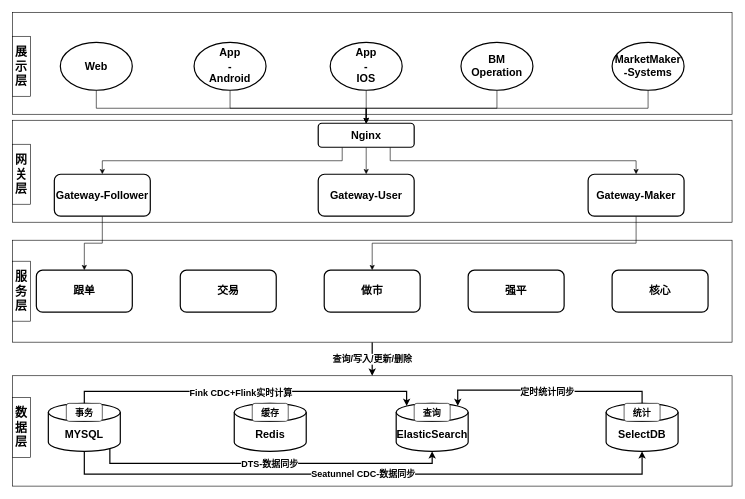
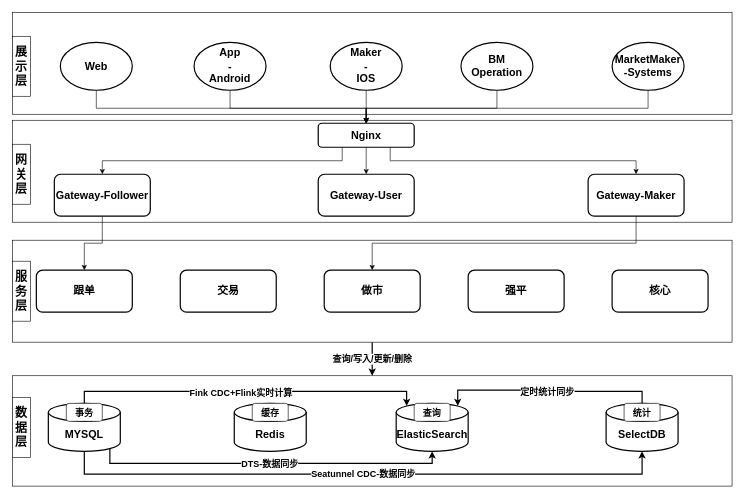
  <mxCell id="0" />
  <mxCell id="1" parent="0" />
  <mxCell id="2" value="" style="rounded=0;whiteSpace=wrap;html=1;" vertex="1" parent="1"><mxGeometry x="20" y="20" width="1200" height="170" as="geometry" /></mxCell>
  <mxCell id="3" value="" style="rounded=0;whiteSpace=wrap;html=1;" vertex="1" parent="1"><mxGeometry x="20" y="626" width="1200" height="184" as="geometry" /></mxCell>
  <mxCell id="4" value="查询/写入/更新/删除" style="edgeStyle=orthogonalEdgeStyle;rounded=0;orthogonalLoop=1;jettySize=auto;html=1;exitX=0.5;exitY=1;exitDx=0;exitDy=0;entryX=0.5;entryY=0;entryDx=0;entryDy=0;fontSize=15;fontStyle=1;strokeWidth=2;" edge="1" parent="1" source="5" target="3"><mxGeometry relative="1" as="geometry" /></mxCell>
  <mxCell id="5" value="" style="rounded=0;whiteSpace=wrap;html=1;" vertex="1" parent="1"><mxGeometry x="20" y="400" width="1200" height="170" as="geometry" /></mxCell>
  <mxCell id="6" value="跟单" style="rounded=1;whiteSpace=wrap;html=1;strokeWidth=2;fontSize=18;fontStyle=1" vertex="1" parent="1"><mxGeometry x="60" y="450" width="160" height="70" as="geometry" /></mxCell>
  <mxCell id="7" value="交易" style="rounded=1;whiteSpace=wrap;html=1;strokeWidth=2;fontSize=18;fontStyle=1" vertex="1" parent="1"><mxGeometry x="300" y="450" width="160" height="70" as="geometry" /></mxCell>
  <mxCell id="8" value="核心" style="rounded=1;whiteSpace=wrap;html=1;strokeWidth=2;fontSize=18;fontStyle=1" vertex="1" parent="1"><mxGeometry x="1020" y="450" width="160" height="70" as="geometry" /></mxCell>
  <mxCell id="9" value="强平" style="rounded=1;whiteSpace=wrap;html=1;strokeWidth=2;fontSize=18;fontStyle=1" vertex="1" parent="1"><mxGeometry x="780" y="450" width="160" height="70" as="geometry" /></mxCell>
  <mxCell id="10" value="做市" style="rounded=1;whiteSpace=wrap;html=1;strokeWidth=2;fontSize=18;fontStyle=1" vertex="1" parent="1"><mxGeometry x="540" y="450" width="160" height="70" as="geometry" /></mxCell>
  <mxCell id="11" value="MYSQL" style="shape=cylinder3;whiteSpace=wrap;html=1;boundedLbl=1;backgroundOutline=1;size=15;fontSize=18;fontStyle=1;strokeWidth=2;" vertex="1" parent="1"><mxGeometry x="80" y="672" width="120" height="80" as="geometry" /></mxCell>
  <mxCell id="12" value="Redis" style="shape=cylinder3;whiteSpace=wrap;html=1;boundedLbl=1;backgroundOutline=1;size=15;fontSize=18;fontStyle=1;strokeWidth=2;" vertex="1" parent="1"><mxGeometry x="390" y="672" width="120" height="80" as="geometry" /></mxCell>
  <mxCell id="13" value="ElasticSearch" style="shape=cylinder3;whiteSpace=wrap;html=1;boundedLbl=1;backgroundOutline=1;size=15;fontSize=18;fontStyle=1;strokeWidth=2;" vertex="1" parent="1"><mxGeometry x="660" y="672" width="120" height="80" as="geometry" /></mxCell>
  <mxCell id="14" value="SelectDB" style="shape=cylinder3;whiteSpace=wrap;html=1;boundedLbl=1;backgroundOutline=1;size=15;fontSize=18;fontStyle=1;strokeWidth=2;" vertex="1" parent="1"><mxGeometry x="1010" y="672" width="120" height="80" as="geometry" /></mxCell>
  <mxCell id="15" value="" style="rounded=0;whiteSpace=wrap;html=1;" vertex="1" parent="1"><mxGeometry x="20" y="200" width="1200" height="170" as="geometry" /></mxCell>
  <mxCell id="16" style="edgeStyle=orthogonalEdgeStyle;rounded=0;orthogonalLoop=1;jettySize=auto;html=1;exitX=0.5;exitY=1;exitDx=0;exitDy=0;entryX=0.5;entryY=0;entryDx=0;entryDy=0;" edge="1" parent="1" source="17" target="25"><mxGeometry relative="1" as="geometry"><Array as="points"><mxPoint x="160" y="180" /><mxPoint x="610" y="180" /></Array></mxGeometry></mxCell>
  <mxCell id="17" value="Web" style="ellipse;whiteSpace=wrap;html=1;fontSize=18;fontStyle=1;strokeWidth=2;" vertex="1" parent="1"><mxGeometry x="100" y="70" width="120" height="80" as="geometry" /></mxCell>
  <mxCell id="18" style="edgeStyle=orthogonalEdgeStyle;rounded=0;orthogonalLoop=1;jettySize=auto;html=1;exitX=0.5;exitY=1;exitDx=0;exitDy=0;entryX=0.5;entryY=0;entryDx=0;entryDy=0;" edge="1" parent="1" source="19" target="25"><mxGeometry relative="1" as="geometry"><mxPoint x="610" y="210" as="targetPoint" /><Array as="points"><mxPoint x="383" y="180" /><mxPoint x="610" y="180" /></Array></mxGeometry></mxCell>
  <mxCell id="19" value="App&lt;div&gt;-&lt;/div&gt;&lt;div&gt;Android&lt;/div&gt;" style="ellipse;whiteSpace=wrap;html=1;fontSize=18;fontStyle=1;strokeWidth=2;" vertex="1" parent="1"><mxGeometry x="323" y="70" width="120" height="80" as="geometry" /></mxCell>
  <mxCell id="20" style="edgeStyle=orthogonalEdgeStyle;rounded=0;orthogonalLoop=1;jettySize=auto;html=1;exitX=0.5;exitY=1;exitDx=0;exitDy=0;entryX=0.5;entryY=0;entryDx=0;entryDy=0;" edge="1" parent="1" source="21" target="25"><mxGeometry relative="1" as="geometry" /></mxCell>
- <mxCell id="21" value="App&lt;div&gt;-&lt;/div&gt;&lt;div&gt;IOS&lt;/div&gt;" style="ellipse;whiteSpace=wrap;html=1;fontSize=18;fontStyle=1;strokeWidth=2;" vertex="1" parent="1"><mxGeometry x="550" y="70" width="120" height="80" as="geometry" /></mxCell>
+ <mxCell id="21" value="Maker&lt;div&gt;-&lt;/div&gt;&lt;div&gt;IOS&lt;/div&gt;" style="ellipse;whiteSpace=wrap;html=1;fontSize=18;fontStyle=1;strokeWidth=2;" vertex="1" parent="1"><mxGeometry x="550" y="70" width="120" height="80" as="geometry" /></mxCell>
  <mxCell id="22" style="edgeStyle=orthogonalEdgeStyle;rounded=0;orthogonalLoop=1;jettySize=auto;html=1;exitX=0.5;exitY=1;exitDx=0;exitDy=0;entryX=0.5;entryY=0;entryDx=0;entryDy=0;" edge="1" parent="1" source="25" target="28"><mxGeometry relative="1" as="geometry" /></mxCell>
  <mxCell id="23" style="edgeStyle=orthogonalEdgeStyle;rounded=0;orthogonalLoop=1;jettySize=auto;html=1;exitX=0.25;exitY=1;exitDx=0;exitDy=0;entryX=0.5;entryY=0;entryDx=0;entryDy=0;" edge="1" parent="1" source="25" target="27"><mxGeometry relative="1" as="geometry" /></mxCell>
  <mxCell id="24" style="edgeStyle=orthogonalEdgeStyle;rounded=0;orthogonalLoop=1;jettySize=auto;html=1;exitX=0.75;exitY=1;exitDx=0;exitDy=0;entryX=0.5;entryY=0;entryDx=0;entryDy=0;" edge="1" parent="1" source="25" target="30"><mxGeometry relative="1" as="geometry" /></mxCell>
  <mxCell id="25" value="Nginx" style="rounded=1;whiteSpace=wrap;html=1;strokeWidth=2;fontSize=18;fontStyle=1" vertex="1" parent="1"><mxGeometry x="530" y="205" width="160" height="40" as="geometry" /></mxCell>
  <mxCell id="26" style="edgeStyle=orthogonalEdgeStyle;rounded=0;orthogonalLoop=1;jettySize=auto;html=1;exitX=0.5;exitY=1;exitDx=0;exitDy=0;entryX=0.5;entryY=0;entryDx=0;entryDy=0;" edge="1" parent="1" source="27" target="6"><mxGeometry relative="1" as="geometry" /></mxCell>
  <mxCell id="27" value="Gateway-Follower" style="rounded=1;whiteSpace=wrap;html=1;strokeWidth=2;fontSize=18;fontStyle=1" vertex="1" parent="1"><mxGeometry x="90" y="290" width="160" height="70" as="geometry" /></mxCell>
  <mxCell id="28" value="Gateway-User" style="rounded=1;whiteSpace=wrap;html=1;strokeWidth=2;fontSize=18;fontStyle=1" vertex="1" parent="1"><mxGeometry x="530" y="290" width="160" height="70" as="geometry" /></mxCell>
  <mxCell id="29" style="edgeStyle=orthogonalEdgeStyle;rounded=0;orthogonalLoop=1;jettySize=auto;html=1;exitX=0.5;exitY=1;exitDx=0;exitDy=0;entryX=0.5;entryY=0;entryDx=0;entryDy=0;" edge="1" parent="1" source="30" target="10"><mxGeometry relative="1" as="geometry" /></mxCell>
  <mxCell id="30" value="Gateway-Maker" style="rounded=1;whiteSpace=wrap;html=1;strokeWidth=2;fontSize=18;fontStyle=1" vertex="1" parent="1"><mxGeometry x="980" y="290" width="160" height="70" as="geometry" /></mxCell>
  <mxCell id="31" style="edgeStyle=orthogonalEdgeStyle;rounded=0;orthogonalLoop=1;jettySize=auto;html=1;exitX=0.5;exitY=1;exitDx=0;exitDy=0;entryX=0.5;entryY=0;entryDx=0;entryDy=0;" edge="1" parent="1" source="32" target="25"><mxGeometry relative="1" as="geometry"><Array as="points"><mxPoint x="828" y="180" /><mxPoint x="610" y="180" /></Array></mxGeometry></mxCell>
  <mxCell id="32" value="BM&lt;div&gt;Operation&lt;/div&gt;" style="ellipse;whiteSpace=wrap;html=1;fontSize=18;fontStyle=1;strokeWidth=2;" vertex="1" parent="1"><mxGeometry x="768" y="70" width="120" height="80" as="geometry" /></mxCell>
  <mxCell id="33" value="Market&lt;span style=&quot;background-color: transparent;&quot;&gt;Maker&lt;/span&gt;&lt;div&gt;-Systems&lt;/div&gt;" style="ellipse;whiteSpace=wrap;html=1;fontSize=18;fontStyle=1;strokeWidth=2;" vertex="1" parent="1"><mxGeometry x="1020" y="70" width="120" height="80" as="geometry" /></mxCell>
  <mxCell id="34" value="事务" style="rounded=1;whiteSpace=wrap;html=1;fontSize=15;fontStyle=1" vertex="1" parent="1"><mxGeometry x="110" y="672" width="60" height="30" as="geometry" /></mxCell>
  <mxCell id="35" value="缓存" style="rounded=1;whiteSpace=wrap;html=1;fontSize=15;fontStyle=1" vertex="1" parent="1"><mxGeometry x="420" y="672" width="60" height="30" as="geometry" /></mxCell>
  <mxCell id="36" value="查询" style="rounded=1;whiteSpace=wrap;html=1;fontSize=15;fontStyle=1" vertex="1" parent="1"><mxGeometry x="690" y="672" width="60" height="30" as="geometry" /></mxCell>
  <mxCell id="37" value="统计" style="rounded=1;whiteSpace=wrap;html=1;fontSize=15;fontStyle=1" vertex="1" parent="1"><mxGeometry x="1040" y="672" width="60" height="30" as="geometry" /></mxCell>
  <mxCell id="38" value="DTS-数据同步" style="edgeStyle=orthogonalEdgeStyle;rounded=0;orthogonalLoop=1;jettySize=auto;html=1;exitX=0.855;exitY=1;exitDx=0;exitDy=-4.35;exitPerimeter=0;entryX=0.5;entryY=1;entryDx=0;entryDy=0;entryPerimeter=0;strokeWidth=2;fontSize=15;fontStyle=1" edge="1" parent="1" source="11" target="13"><mxGeometry relative="1" as="geometry"><Array as="points"><mxPoint x="183" y="772" /><mxPoint x="720" y="772" /></Array></mxGeometry></mxCell>
  <mxCell id="39" value="Seatunnel CDC-数据同步" style="edgeStyle=orthogonalEdgeStyle;rounded=0;orthogonalLoop=1;jettySize=auto;html=1;exitX=0.5;exitY=1;exitDx=0;exitDy=0;exitPerimeter=0;entryX=0.5;entryY=1;entryDx=0;entryDy=0;entryPerimeter=0;strokeWidth=2;fontSize=15;fontStyle=1" edge="1" parent="1" source="11" target="14"><mxGeometry relative="1" as="geometry"><Array as="points"><mxPoint x="140" y="790" /><mxPoint x="1070" y="790" /></Array></mxGeometry></mxCell>
  <mxCell id="40" style="edgeStyle=orthogonalEdgeStyle;rounded=0;orthogonalLoop=1;jettySize=auto;html=1;exitX=0.5;exitY=0;exitDx=0;exitDy=0;exitPerimeter=0;entryX=0.145;entryY=0;entryDx=0;entryDy=4.35;entryPerimeter=0;strokeWidth=2;fontSize=15;fontStyle=1" edge="1" parent="1" source="11" target="13"><mxGeometry relative="1" as="geometry"><Array as="points"><mxPoint x="140" y="652" /><mxPoint x="677" y="652" /></Array></mxGeometry></mxCell>
  <mxCell id="41" value="Fink CDC+Flink实时计算" style="edgeLabel;html=1;align=center;verticalAlign=middle;resizable=0;points=[];fontSize=15;fontStyle=1" vertex="1" connectable="0" parent="40"><mxGeometry x="-0.038" y="-1" relative="1" as="geometry"><mxPoint as="offset" /></mxGeometry></mxCell>
  <mxCell id="42" value="定时统计同步" style="edgeStyle=orthogonalEdgeStyle;rounded=0;orthogonalLoop=1;jettySize=auto;html=1;exitX=0.5;exitY=0;exitDx=0;exitDy=0;entryX=0.855;entryY=0;entryDx=0;entryDy=4.35;entryPerimeter=0;strokeWidth=2;fontSize=15;fontStyle=1" edge="1" parent="1" source="37" target="13"><mxGeometry relative="1" as="geometry"><Array as="points"><mxPoint x="1070" y="652" /><mxPoint x="910" y="652" /><mxPoint x="910" y="650" /><mxPoint x="763" y="650" /></Array></mxGeometry></mxCell>
  <mxCell id="43" style="edgeStyle=orthogonalEdgeStyle;rounded=0;orthogonalLoop=1;jettySize=auto;html=1;exitX=0.5;exitY=1;exitDx=0;exitDy=0;entryX=0.5;entryY=0;entryDx=0;entryDy=0;" edge="1" parent="1" source="33" target="25"><mxGeometry relative="1" as="geometry"><Array as="points"><mxPoint x="1080" y="180" /><mxPoint x="610" y="180" /></Array></mxGeometry></mxCell>
  <mxCell id="44" value="展&lt;div&gt;示&lt;/div&gt;&lt;div&gt;层&lt;/div&gt;" style="rounded=0;whiteSpace=wrap;html=1;fontSize=20;fontStyle=1" vertex="1" parent="1"><mxGeometry x="20" y="60" width="30" height="100" as="geometry" /></mxCell>
  <mxCell id="45" value="网关&lt;br&gt;&lt;div&gt;层&lt;/div&gt;" style="rounded=0;whiteSpace=wrap;html=1;fontSize=20;fontStyle=1" vertex="1" parent="1"><mxGeometry x="20" width="30" height="100" as="geometry" y="240" /></mxCell>
  <mxCell id="46" value="服务层" style="rounded=0;whiteSpace=wrap;html=1;fontSize=20;fontStyle=1" vertex="1" parent="1"><mxGeometry x="20" y="435" width="30" height="100" as="geometry" /></mxCell>
  <mxCell id="47" value="数据层" style="rounded=0;whiteSpace=wrap;html=1;fontSize=20;fontStyle=1" vertex="1" parent="1"><mxGeometry x="20" y="662" width="30" height="100" as="geometry" /></mxCell>
